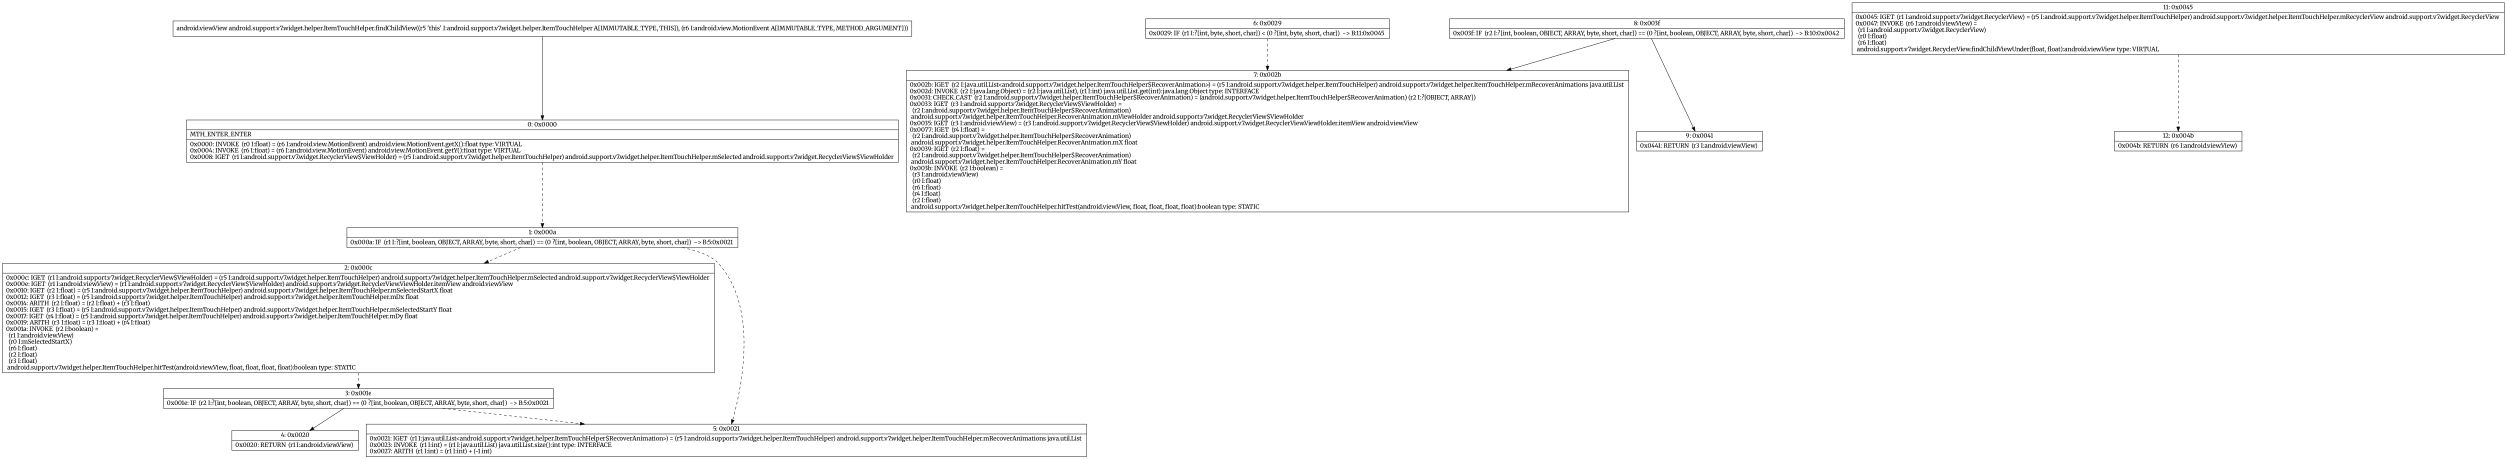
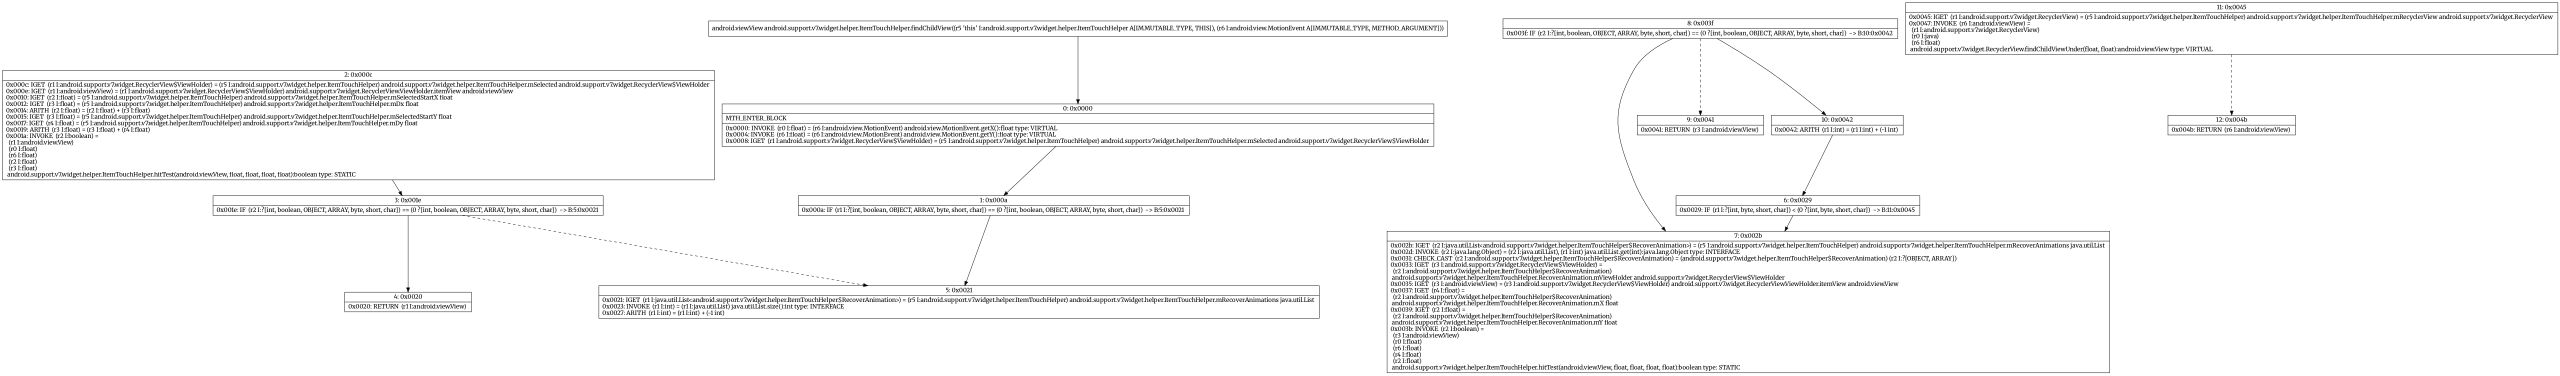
  digraph {
    fontname=Merriweather
    node [fontname=Merriweather shape=record]
    edge [fontname=Merriweather]
-   n1 [label="{0\:\ 0x0000|MTH_ENTER_ENTER\l|0x0000: INVOKE  (r0 I:float) = (r6 I:android.view.MotionEvent) android.view.MotionEvent.getX():float type: VIRTUAL \l0x0004: INVOKE  (r6 I:float) = (r6 I:android.view.MotionEvent) android.view.MotionEvent.getY():float type: VIRTUAL \l0x0008: IGET  (r1 I:android.support.v7.widget.RecyclerView$ViewHolder) = (r5 I:android.support.v7.widget.helper.ItemTouchHelper) android.support.v7.widget.helper.ItemTouchHelper.mSelected android.support.v7.widget.RecyclerView$ViewHolder \l}"]
+   n1 [label="{0\:\ 0x0000|MTH_ENTER_BLOCK\l|0x0000: INVOKE  (r0 I:float) = (r6 I:android.view.MotionEvent) android.view.MotionEvent.getX():float type: VIRTUAL \l0x0004: INVOKE  (r6 I:float) = (r6 I:android.view.MotionEvent) android.view.MotionEvent.getY():float type: VIRTUAL \l0x0008: IGET  (r1 I:android.support.v7.widget.RecyclerView$ViewHolder) = (r5 I:android.support.v7.widget.helper.ItemTouchHelper) android.support.v7.widget.helper.ItemTouchHelper.mSelected android.support.v7.widget.RecyclerView$ViewHolder \l}"]
    n2 [label="{1\:\ 0x000a|0x000a: IF  (r1 I:?[int, boolean, OBJECT, ARRAY, byte, short, char]) == (0 ?[int, boolean, OBJECT, ARRAY, byte, short, char])  \-\> B:5:0x0021 \l}"]
-   n3 [label="{2\:\ 0x000c|0x000c: IGET  (r1 I:android.support.v7.widget.RecyclerView$ViewHolder) = (r5 I:android.support.v7.widget.helper.ItemTouchHelper) android.support.v7.widget.helper.ItemTouchHelper.mSelected android.support.v7.widget.RecyclerView$ViewHolder \l0x000e: IGET  (r1 I:android.view.View) = (r1 I:android.support.v7.widget.RecyclerView$ViewHolder) android.support.v7.widget.RecyclerView.ViewHolder.itemView android.view.View \l0x0010: IGET  (r2 I:float) = (r5 I:android.support.v7.widget.helper.ItemTouchHelper) android.support.v7.widget.helper.ItemTouchHelper.mSelectedStartX float \l0x0012: IGET  (r3 I:float) = (r5 I:android.support.v7.widget.helper.ItemTouchHelper) android.support.v7.widget.helper.ItemTouchHelper.mDx float \l0x0014: ARITH  (r2 I:float) = (r2 I:float) + (r3 I:float) \l0x0015: IGET  (r3 I:float) = (r5 I:android.support.v7.widget.helper.ItemTouchHelper) android.support.v7.widget.helper.ItemTouchHelper.mSelectedStartY float \l0x0017: IGET  (r4 I:float) = (r5 I:android.support.v7.widget.helper.ItemTouchHelper) android.support.v7.widget.helper.ItemTouchHelper.mDy float \l0x0019: ARITH  (r3 I:float) = (r3 I:float) + (r4 I:float) \l0x001a: INVOKE  (r2 I:boolean) = \l  (r1 I:android.view.View)\l  (r0 I:mSelectedStartX)\l  (r6 I:float)\l  (r2 I:float)\l  (r3 I:float)\l android.support.v7.widget.helper.ItemTouchHelper.hitTest(android.view.View, float, float, float, float):boolean type: STATIC \l}"]
+   n3 [label="{2\:\ 0x000c|0x000c: IGET  (r1 I:android.support.v7.widget.RecyclerView$ViewHolder) = (r5 I:android.support.v7.widget.helper.ItemTouchHelper) android.support.v7.widget.helper.ItemTouchHelper.mSelected android.support.v7.widget.RecyclerView$ViewHolder \l0x000e: IGET  (r1 I:android.view.View) = (r1 I:android.support.v7.widget.RecyclerView$ViewHolder) android.support.v7.widget.RecyclerView.ViewHolder.itemView android.view.View \l0x0010: IGET  (r2 I:float) = (r5 I:android.support.v7.widget.helper.ItemTouchHelper) android.support.v7.widget.helper.ItemTouchHelper.mSelectedStartX float \l0x0012: IGET  (r3 I:float) = (r5 I:android.support.v7.widget.helper.ItemTouchHelper) android.support.v7.widget.helper.ItemTouchHelper.mDx float \l0x0014: ARITH  (r2 I:float) = (r2 I:float) + (r3 I:float) \l0x0015: IGET  (r3 I:float) = (r5 I:android.support.v7.widget.helper.ItemTouchHelper) android.support.v7.widget.helper.ItemTouchHelper.mSelectedStartY float \l0x0017: IGET  (r4 I:float) = (r5 I:android.support.v7.widget.helper.ItemTouchHelper) android.support.v7.widget.helper.ItemTouchHelper.mDy float \l0x0019: ARITH  (r3 I:float) = (r3 I:float) + (r4 I:float) \l0x001a: INVOKE  (r2 I:boolean) = \l  (r1 I:android.view.View)\l  (r0 I:float)\l  (r6 I:float)\l  (r2 I:float)\l  (r3 I:float)\l android.support.v7.widget.helper.ItemTouchHelper.hitTest(android.view.View, float, float, float, float):boolean type: STATIC \l}"]
    n4 [label="{5\:\ 0x0021|0x0021: IGET  (r1 I:java.util.List\<android.support.v7.widget.helper.ItemTouchHelper$RecoverAnimation\>) = (r5 I:android.support.v7.widget.helper.ItemTouchHelper) android.support.v7.widget.helper.ItemTouchHelper.mRecoverAnimations java.util.List \l0x0023: INVOKE  (r1 I:int) = (r1 I:java.util.List) java.util.List.size():int type: INTERFACE \l0x0027: ARITH  (r1 I:int) = (r1 I:int) + (\-1 int) \l}"]
    n5 [label="{3\:\ 0x001e|0x001e: IF  (r2 I:?[int, boolean, OBJECT, ARRAY, byte, short, char]) == (0 ?[int, boolean, OBJECT, ARRAY, byte, short, char])  \-\> B:5:0x0021 \l}"]
    n6 [label="{4\:\ 0x0020|0x0020: RETURN  (r1 I:android.view.View) \l}"]
    n7 [label="{6\:\ 0x0029|0x0029: IF  (r1 I:?[int, byte, short, char]) \< (0 ?[int, byte, short, char])  \-\> B:11:0x0045 \l}"]
-   n8 [label="{7\:\ 0x002b|0x002b: IGET  (r2 I:java.util.List\<android.support.v7.widget.helper.ItemTouchHelper$RecoverAnimation\>) = (r5 I:android.support.v7.widget.helper.ItemTouchHelper) android.support.v7.widget.helper.ItemTouchHelper.mRecoverAnimations java.util.List \l0x002d: INVOKE  (r2 I:java.lang.Object) = (r2 I:java.util.List), (r1 I:int) java.util.List.get(int):java.lang.Object type: INTERFACE \l0x0031: CHECK_CAST  (r2 I:android.support.v7.widget.helper.ItemTouchHelper$RecoverAnimation) = (android.support.v7.widget.helper.ItemTouchHelper$RecoverAnimation) (r2 I:?[OBJECT, ARRAY]) \l0x0033: IGET  (r3 I:android.support.v7.widget.RecyclerView$ViewHolder) = \l  (r2 I:android.support.v7.widget.helper.ItemTouchHelper$RecoverAnimation)\l android.support.v7.widget.helper.ItemTouchHelper.RecoverAnimation.mViewHolder android.support.v7.widget.RecyclerView$ViewHolder \l0x0035: IGET  (r3 I:android.view.View) = (r3 I:android.support.v7.widget.RecyclerView$ViewHolder) android.support.v7.widget.RecyclerView.ViewHolder.itemView android.view.View \l0x0077: IGET  (r4 I:float) = \l  (r2 I:android.support.v7.widget.helper.ItemTouchHelper$RecoverAnimation)\l android.support.v7.widget.helper.ItemTouchHelper.RecoverAnimation.mX float \l0x0039: IGET  (r2 I:float) = \l  (r2 I:android.support.v7.widget.helper.ItemTouchHelper$RecoverAnimation)\l android.support.v7.widget.helper.ItemTouchHelper.RecoverAnimation.mY float \l0x003b: INVOKE  (r2 I:boolean) = \l  (r3 I:android.view.View)\l  (r0 I:float)\l  (r6 I:float)\l  (r4 I:float)\l  (r2 I:float)\l android.support.v7.widget.helper.ItemTouchHelper.hitTest(android.view.View, float, float, float, float):boolean type: STATIC \l}"]
-   n9 [label="{11\:\ 0x0045|0x0045: IGET  (r1 I:android.support.v7.widget.RecyclerView) = (r5 I:android.support.v7.widget.helper.ItemTouchHelper) android.support.v7.widget.helper.ItemTouchHelper.mRecyclerView android.support.v7.widget.RecyclerView \l0x0047: INVOKE  (r6 I:android.view.View) = \l  (r1 I:android.support.v7.widget.RecyclerView)\l  (r0 I:float)\l  (r6 I:float)\l android.support.v7.widget.RecyclerView.findChildViewUnder(float, float):android.view.View type: VIRTUAL \l}"]
+   n8 [label="{7\:\ 0x002b|0x002b: IGET  (r2 I:java.util.List\<android.support.v7.widget.helper.ItemTouchHelper$RecoverAnimation\>) = (r5 I:android.support.v7.widget.helper.ItemTouchHelper) android.support.v7.widget.helper.ItemTouchHelper.mRecoverAnimations java.util.List \l0x002d: INVOKE  (r2 I:java.lang.Object) = (r2 I:java.util.List), (r1 I:int) java.util.List.get(int):java.lang.Object type: INTERFACE \l0x0031: CHECK_CAST  (r2 I:android.support.v7.widget.helper.ItemTouchHelper$RecoverAnimation) = (android.support.v7.widget.helper.ItemTouchHelper$RecoverAnimation) (r2 I:?[OBJECT, ARRAY]) \l0x0033: IGET  (r3 I:android.support.v7.widget.RecyclerView$ViewHolder) = \l  (r2 I:android.support.v7.widget.helper.ItemTouchHelper$RecoverAnimation)\l android.support.v7.widget.helper.ItemTouchHelper.RecoverAnimation.mViewHolder android.support.v7.widget.RecyclerView$ViewHolder \l0x0035: IGET  (r3 I:android.view.View) = (r3 I:android.support.v7.widget.RecyclerView$ViewHolder) android.support.v7.widget.RecyclerView.ViewHolder.itemView android.view.View \l0x0037: IGET  (r4 I:float) = \l  (r2 I:android.support.v7.widget.helper.ItemTouchHelper$RecoverAnimation)\l android.support.v7.widget.helper.ItemTouchHelper.RecoverAnimation.mX float \l0x0039: IGET  (r2 I:float) = \l  (r2 I:android.support.v7.widget.helper.ItemTouchHelper$RecoverAnimation)\l android.support.v7.widget.helper.ItemTouchHelper.RecoverAnimation.mY float \l0x003b: INVOKE  (r2 I:boolean) = \l  (r3 I:android.view.View)\l  (r0 I:float)\l  (r6 I:float)\l  (r4 I:float)\l  (r2 I:float)\l android.support.v7.widget.helper.ItemTouchHelper.hitTest(android.view.View, float, float, float, float):boolean type: STATIC \l}"]
+   n9 [label="{11\:\ 0x0045|0x0045: IGET  (r1 I:android.support.v7.widget.RecyclerView) = (r5 I:android.support.v7.widget.helper.ItemTouchHelper) android.support.v7.widget.helper.ItemTouchHelper.mRecyclerView android.support.v7.widget.RecyclerView \l0x0047: INVOKE  (r6 I:android.view.View) = \l  (r1 I:android.support.v7.widget.RecyclerView)\l  (r0 I:java)\l  (r6 I:float)\l android.support.v7.widget.RecyclerView.findChildViewUnder(float, float):android.view.View type: VIRTUAL \l}"]
    n10 [label="{12\:\ 0x004b|0x004b: RETURN  (r6 I:android.view.View) \l}"]
    n11 [label="{8\:\ 0x003f|0x003f: IF  (r2 I:?[int, boolean, OBJECT, ARRAY, byte, short, char]) == (0 ?[int, boolean, OBJECT, ARRAY, byte, short, char])  \-\> B:10:0x0042 \l}"]
-   n12 [label="{9\:\ 0x0041|0x0441: RETURN  (r3 I:android.view.View) \l}"]
+   n12 [label="{9\:\ 0x0041|0x0041: RETURN  (r3 I:android.view.View) \l}"]
+   n13 [label="{10\:\ 0x0042|0x0042: ARITH  (r1 I:int) = (r1 I:int) + (\-1 int) \l}"]
    n14 [label="{android.view.View android.support.v7.widget.helper.ItemTouchHelper.findChildView((r5 'this' I:android.support.v7.widget.helper.ItemTouchHelper A[IMMUTABLE_TYPE, THIS]), (r6 I:android.view.MotionEvent A[IMMUTABLE_TYPE, METHOD_ARGUMENT])) }"]
-   n1 -> n2 [style=dashed]
-   n2 -> n3 [style=dashed]
-   n2 -> n4 [style=dashed]
-   n3 -> n5 [style=dashed]
+   n1 -> n2
+   n2 -> n4
+   n3 -> n5
    n5 -> n4 [style=dashed]
    n5 -> n6 [style=solid]
-   n7 -> n8 [style=dashed]
+   n7 -> n8 [style=solid]
    n9 -> n10 [style=dashed]
    n11 -> n8
-   n11 -> n12 [style=solid]
+   n11 -> n12 [style=dashed]
+   n11 -> n13
+   n13 -> n7
    n14 -> n1
  }
